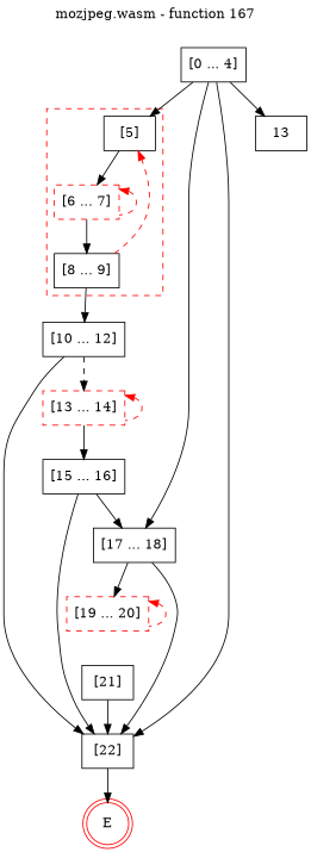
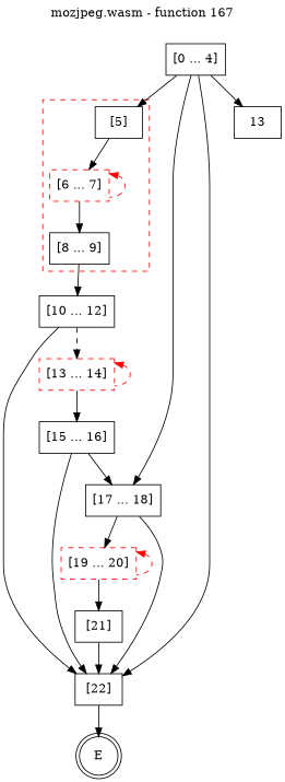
  digraph {
    label="mozjpeg.wasm - function 167"
    labelfontcolor=black
    labelfontname=Helvetica
    labelfontsize=16
    labelloc=t
    node [color=black shape=box style=solid]
    n1 [label="[5]"]
    n2 [color=red label="[6 ... 7]" style=dashed]
    n3 [label="[8 ... 9]"]
    n4 [label="[10 ... 12]"]
-   E [shape=doublecircle color=red style=""]
+   E [shape=doublecircle color="" style=""]
    n6 [label="[0 ... 4]"]
    n7 [label="[17 ... 18]"]
    n8 [label="[22]"]
    n9 [label=13]
    n10 [color=red label="[19 ... 20]" style=dashed]
    n11 [color=red label="[13 ... 14]" style=dashed]
    n12 [label="[15 ... 16]"]
    n13 [label="[21]"]
    subgraph cluster_1 {
      color=red
      label=""
      style=dashed
      n1
      n2
      n3
    }
    n1 -> n2
    n2 -> n2 [color=red dir=back style=dashed]
    n2 -> n3
-   n3 -> n1 [color=red style=dashed]
    n3 -> n4
    n4 -> n8
    n4 -> n11 [style=dashed]
    n6 -> n1
    n6 -> n7
    n6 -> n8
    n6 -> n9
    n7 -> n8
    n7 -> n10
    n8 -> E
    n10 -> n10 [color=red dir=back style=dashed]
+   n10 -> n13
    n11 -> n11 [color=red dir=back style=dashed]
    n11 -> n12
    n12 -> n7
    n12 -> n8
    n13 -> n8
  }
